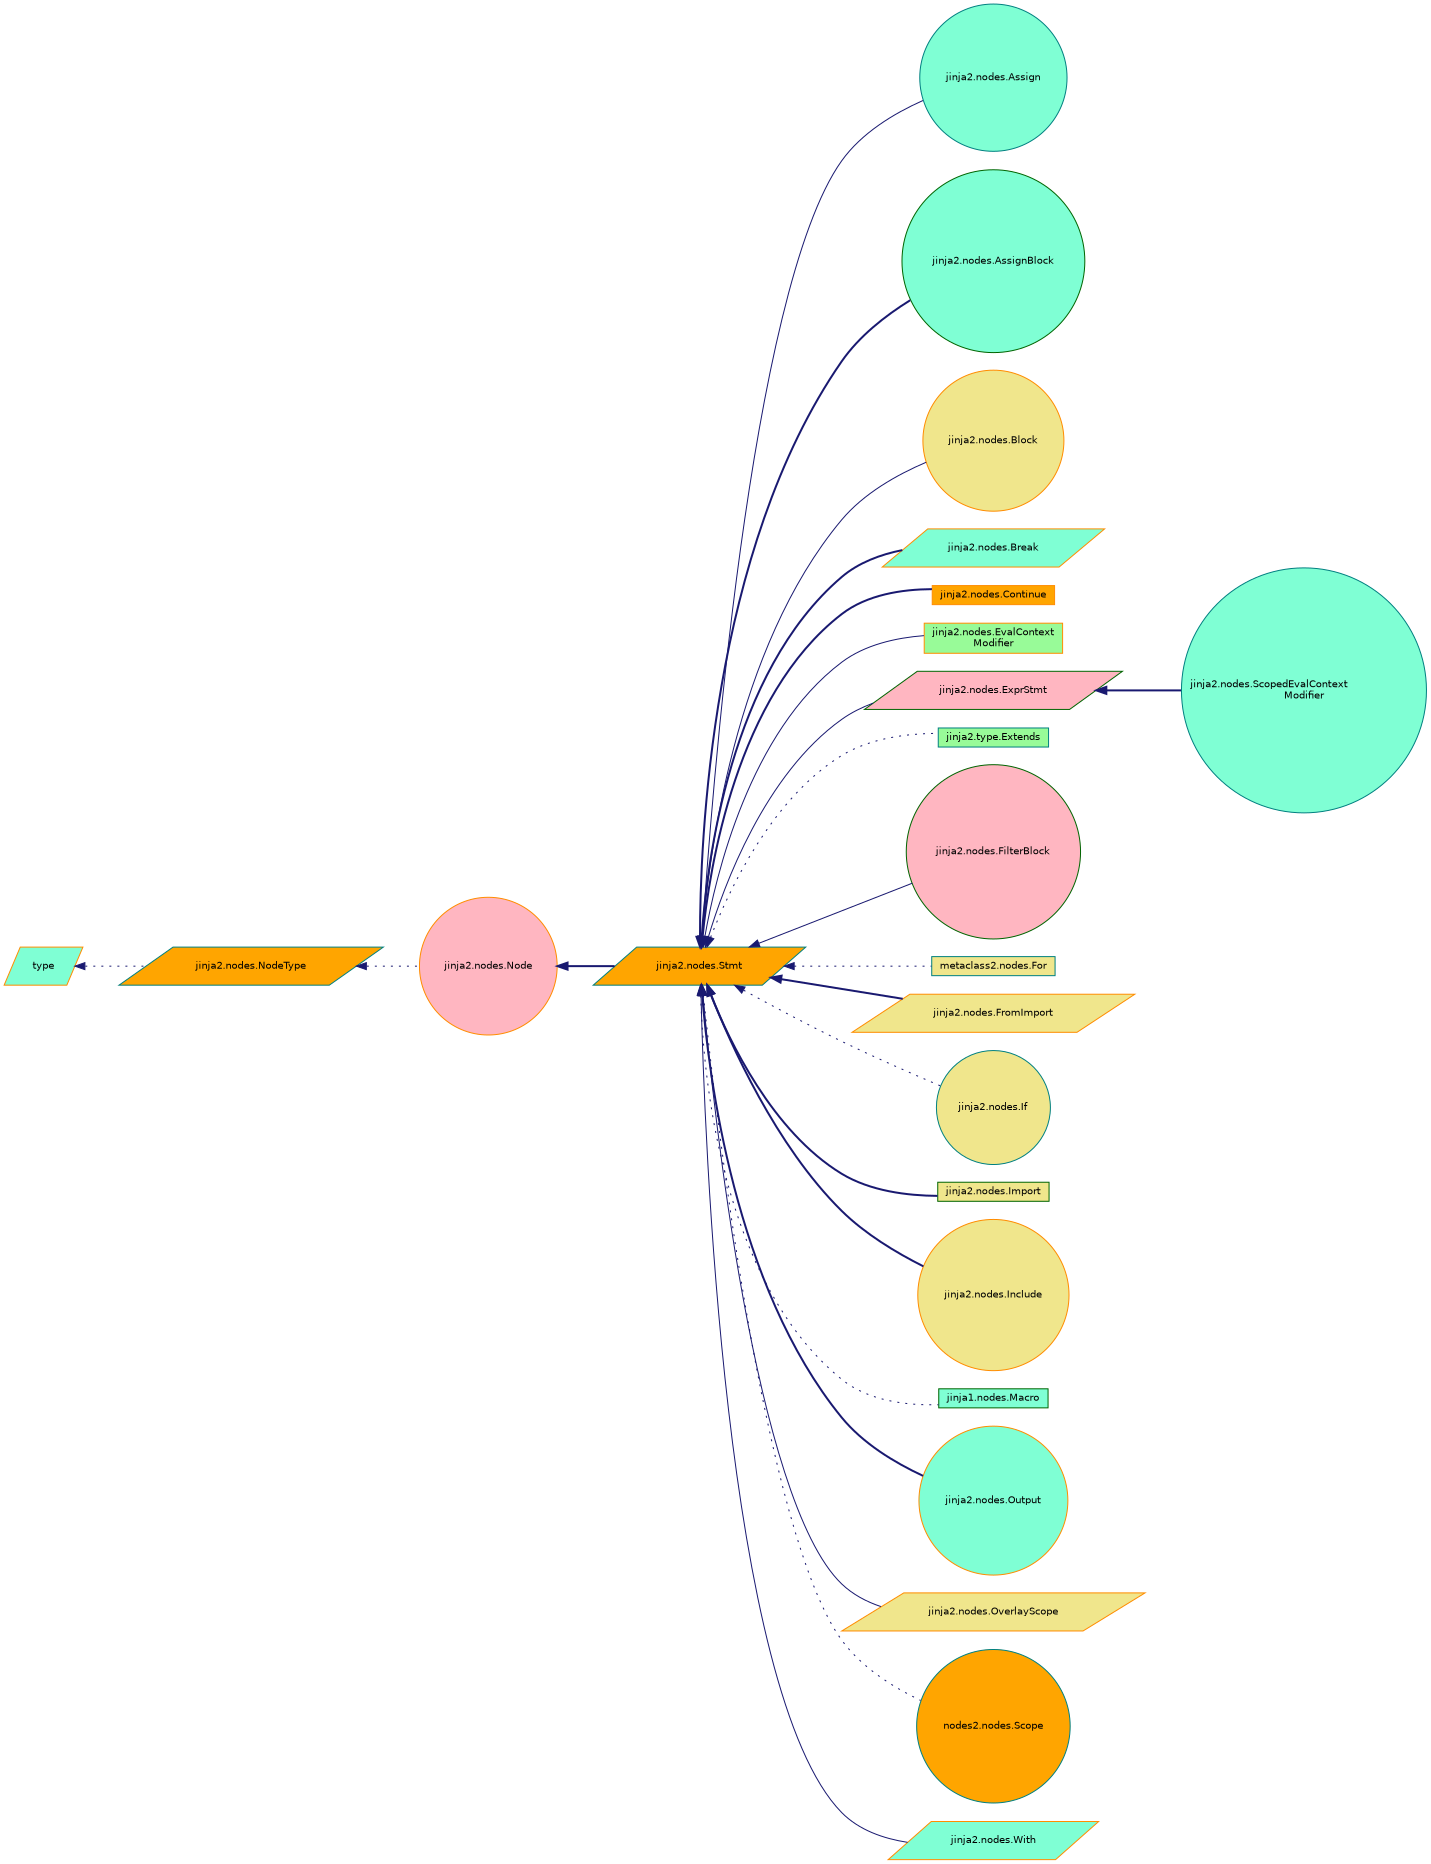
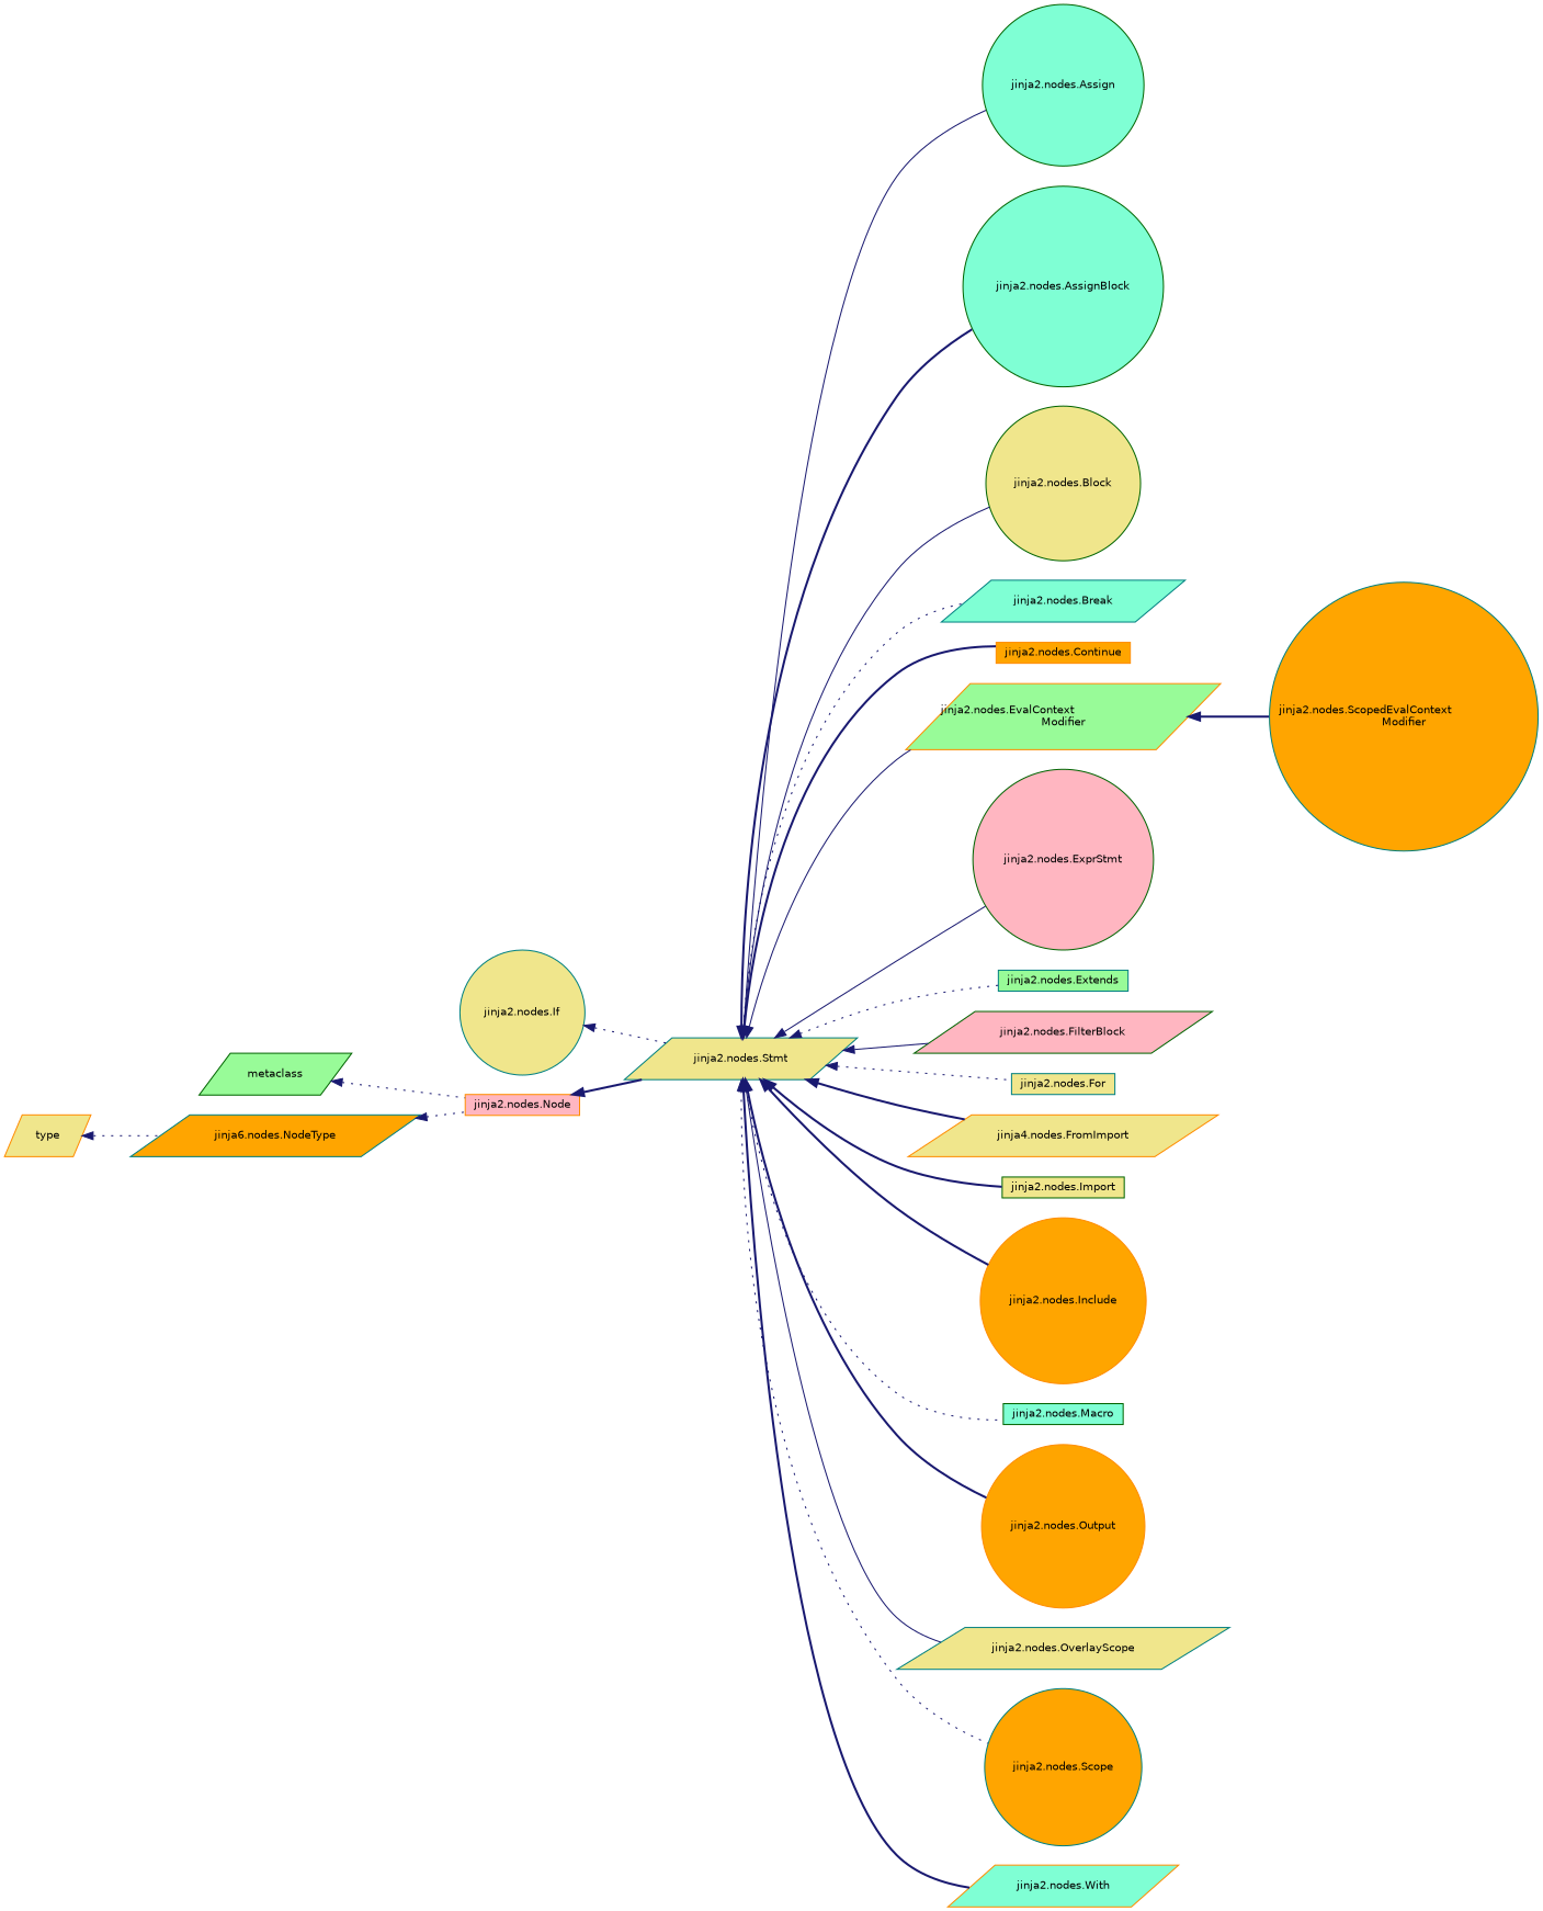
  digraph {
    rankdir=LR
    node [color=darkorange fillcolor=khaki fontname=Helvetica fontsize=10 shape=parallelogram style=filled]
    edge [color=midnightblue dir=back fontname=Helvetica fontsize=10 labelfontname=Helvetica labelfontsize=10 style=bold]
-   n1 [color=teal fillcolor=orange fontcolor=black height=0.2 label="jinja2.nodes.Stmt" width=0.4]
-   n2 [color=teal fillcolor=aquamarine height=0.2 label="jinja2.nodes.Assign" shape=circle width=0.4]
+   n1 [color=teal fontcolor=black height=0.2 label="jinja2.nodes.Stmt" width=0.4]
+   n2 [color=darkgreen fillcolor=aquamarine height=0.2 label="jinja2.nodes.Assign" shape=circle width=0.4]
    n3 [color=darkgreen fillcolor=aquamarine height=0.2 label="jinja2.nodes.AssignBlock" shape=circle width=0.4]
-   n4 [height=0.2 label="jinja2.nodes.Block" shape=circle width=0.4]
-   n5 [fillcolor=aquamarine height=0.2 label="jinja2.nodes.Break" width=0.4]
+   n4 [color=darkgreen height=0.2 label="jinja2.nodes.Block" shape=circle width=0.4]
+   n5 [color=teal fillcolor=aquamarine height=0.2 label="jinja2.nodes.Break" width=0.4]
    n6 [fillcolor=orange height=0.2 label="jinja2.nodes.Continue" shape=box width=0.4]
-   n7 [fillcolor=palegreen height=0.2 label="jinja2.nodes.EvalContext\lModifier" shape=box width=0.4]
-   n8 [color=darkgreen fillcolor=lightpink height=0.2 label="jinja2.nodes.ExprStmt" width=0.4]
-   n9 [color=teal fillcolor=palegreen height=0.2 label="jinja2.type.Extends" shape=box width=0.4]
-   n10 [color=darkgreen fillcolor=lightpink height=0.2 label="jinja2.nodes.FilterBlock" shape=circle width=0.4]
-   n11 [color=teal height=0.2 label="metaclass2.nodes.For" shape=box width=0.4]
-   n12 [height=0.2 label="jinja2.nodes.FromImport" width=0.4]
+   n7 [fillcolor=palegreen height=0.2 label="jinja2.nodes.EvalContext\lModifier" width=0.4]
+   n8 [color=darkgreen fillcolor=lightpink height=0.2 label="jinja2.nodes.ExprStmt" shape=circle width=0.4]
+   n9 [color=teal fillcolor=palegreen height=0.2 label="jinja2.nodes.Extends" shape=box width=0.4]
+   n10 [color=darkgreen fillcolor=lightpink height=0.2 label="jinja2.nodes.FilterBlock" width=0.4]
+   n11 [color=teal height=0.2 label="jinja2.nodes.For" shape=box width=0.4]
+   n12 [height=0.2 label="jinja4.nodes.FromImport" width=0.4]
    n13 [color=teal height=0.2 label="jinja2.nodes.If" shape=circle width=0.4]
    n14 [color=darkgreen height=0.2 label="jinja2.nodes.Import" shape=box width=0.4]
-   n15 [height=0.2 label="jinja2.nodes.Include" shape=circle width=0.4]
-   n16 [color=darkgreen fillcolor=aquamarine height=0.2 label="jinja1.nodes.Macro" shape=box width=0.4]
-   n17 [fillcolor=aquamarine height=0.2 label="jinja2.nodes.Output" shape=circle width=0.4]
-   n18 [height=0.2 label="jinja2.nodes.OverlayScope" width=0.4]
-   n19 [color=teal fillcolor=orange height=0.2 label="nodes2.nodes.Scope" shape=circle width=0.4]
+   n15 [fillcolor=orange height=0.2 label="jinja2.nodes.Include" shape=circle width=0.4]
+   n16 [color=darkgreen fillcolor=aquamarine height=0.2 label="jinja2.nodes.Macro" shape=box width=0.4]
+   n17 [fillcolor=orange height=0.2 label="jinja2.nodes.Output" shape=circle width=0.4]
+   n18 [color=teal height=0.2 label="jinja2.nodes.OverlayScope" width=0.4]
+   n19 [color=teal fillcolor=orange height=0.2 label="jinja2.nodes.Scope" shape=circle width=0.4]
    n20 [fillcolor=aquamarine height=0.2 label="jinja2.nodes.With" width=0.4]
-   n21 [color=teal fillcolor=aquamarine height=0.2 label="jinja2.nodes.ScopedEvalContext\lModifier" shape=circle width=0.4]
-   n22 [fillcolor=lightpink height=0.2 label="jinja2.nodes.Node" shape=circle width=0.4]
-   n24 [color=teal fillcolor=orange height=0.2 label="jinja2.nodes.NodeType" width=0.4]
-   n25 [fillcolor=aquamarine height=0.2 label=type width=0.4]
+   n21 [color=teal fillcolor=orange height=0.2 label="jinja2.nodes.ScopedEvalContext\lModifier" shape=circle width=0.4]
+   n22 [fillcolor=lightpink height=0.2 label="jinja2.nodes.Node" shape=box width=0.4]
+   n23 [color=darkgreen fillcolor=palegreen height=0.2 label=metaclass width=0.4]
+   n24 [color=teal fillcolor=orange height=0.2 label="jinja6.nodes.NodeType" width=0.4]
+   n25 [height=0.2 label=type width=0.4]
    n1 -> n2 [style=solid]
    n1 -> n3
    n1 -> n4 [style=solid]
-   n1 -> n5
+   n1 -> n5 [style=dotted]
    n1 -> n6
    n1 -> n7 [style=solid]
    n1 -> n8 [style=solid]
    n1 -> n9 [style=dotted]
    n1 -> n10 [style=solid]
    n1 -> n11 [style=dotted]
    n1 -> n12
-   n1 -> n13 [style=dotted]
+   n13 -> n1 [style=dotted]
    n1 -> n14
    n1 -> n15
    n1 -> n16 [style=dotted]
    n1 -> n17
    n1 -> n18 [style=solid]
    n1 -> n19 [style=dotted]
-   n1 -> n20 [style=solid]
-   n8 -> n21
+   n1 -> n20
+   n7 -> n21
    n22 -> n1
+   n23 -> n22 [style=dotted]
    n24 -> n22 [style=dotted]
    n25 -> n24 [style=dotted]
  }
